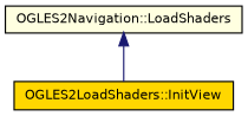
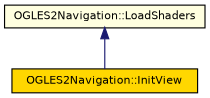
  digraph {
    rankdir=TB
    node [color=black fontname=Helvetica fontsize=10 shape=record style=filled]
    n1 [fillcolor=lightyellow fontcolor=black height=0.2 label="OGLES2Navigation::LoadShaders" width=0.4]
-   n2 [fillcolor=gold height=0.2 label="OGLES2LoadShaders::InitView" width=0.4]
+   n2 [fillcolor=gold height=0.2 label="OGLES2Navigation::InitView" width=0.4]
    n1 -> n2 [color=midnightblue dir=back fontname=Helvetica fontsize=10 labelfontname=Helvetica labelfontsize=10 style=solid]
  }
